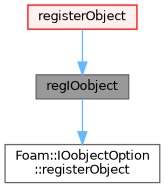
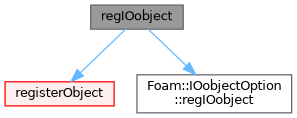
  digraph {
    rankdir=TB
    node [fontname=Helvetica fontsize=10 shape=box style=filled]
    edge [color=steelblue1 fontname=Helvetica fontsize=10 labelfontname=Helvetica labelfontsize=10 style=solid]
    n1 [color=gray40 fillcolor=grey60 fontcolor=black height=0.2 label=regIOobject width=0.4]
    n2 [color=red fillcolor="#FFF0F0" height=0.2 label=registerObject width=0.4]
-   n3 [color=grey40 fillcolor=white height=0.2 label="Foam::IOobjectOption\l::registerObject" width=0.4]
-   n2 -> n1
+   n3 [color=grey40 fillcolor=white height=0.2 label="Foam::IOobjectOption\l::regIOobject" width=0.4]
+   n1 -> n2
    n1 -> n3
  }
